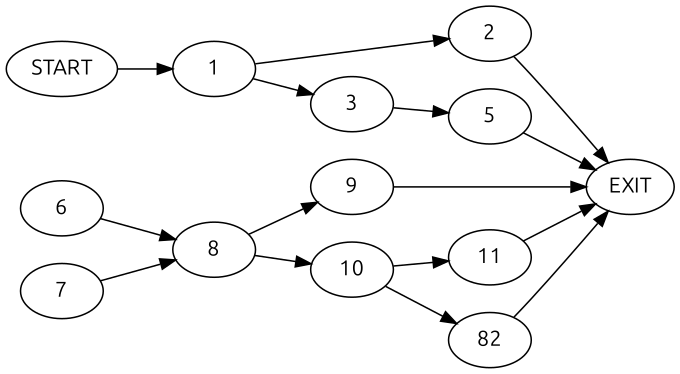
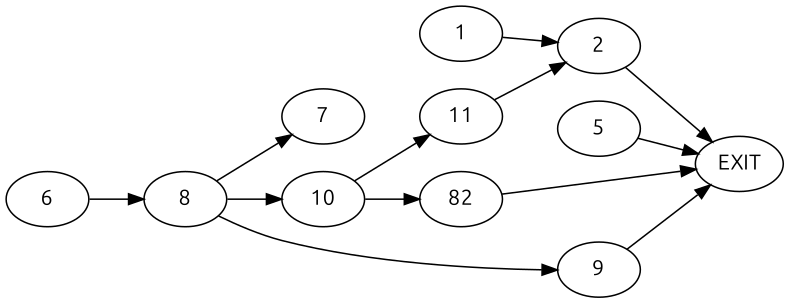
  digraph {
    fontname=Ubuntu
    rankdir=LR
    node [fontname=Ubuntu]
    edge [fontname=Ubuntu]
-   n1 [label=START]
    1
    2
-   3
    n5 [label=EXIT]
    5
    6
    8
    7
    9
    10
    11
    n13 [label=82]
-   n1 -> 1
    1 -> 2
-   1 -> 3
    2 -> n5
-   3 -> 5
    5 -> n5
    6 -> 8
    8 -> 9
    8 -> 10
-   7 -> 8
+   8 -> 7
    9 -> n5
    10 -> 11
    10 -> n13
-   11 -> n5
+   11 -> 2
    n13 -> n5
  }
